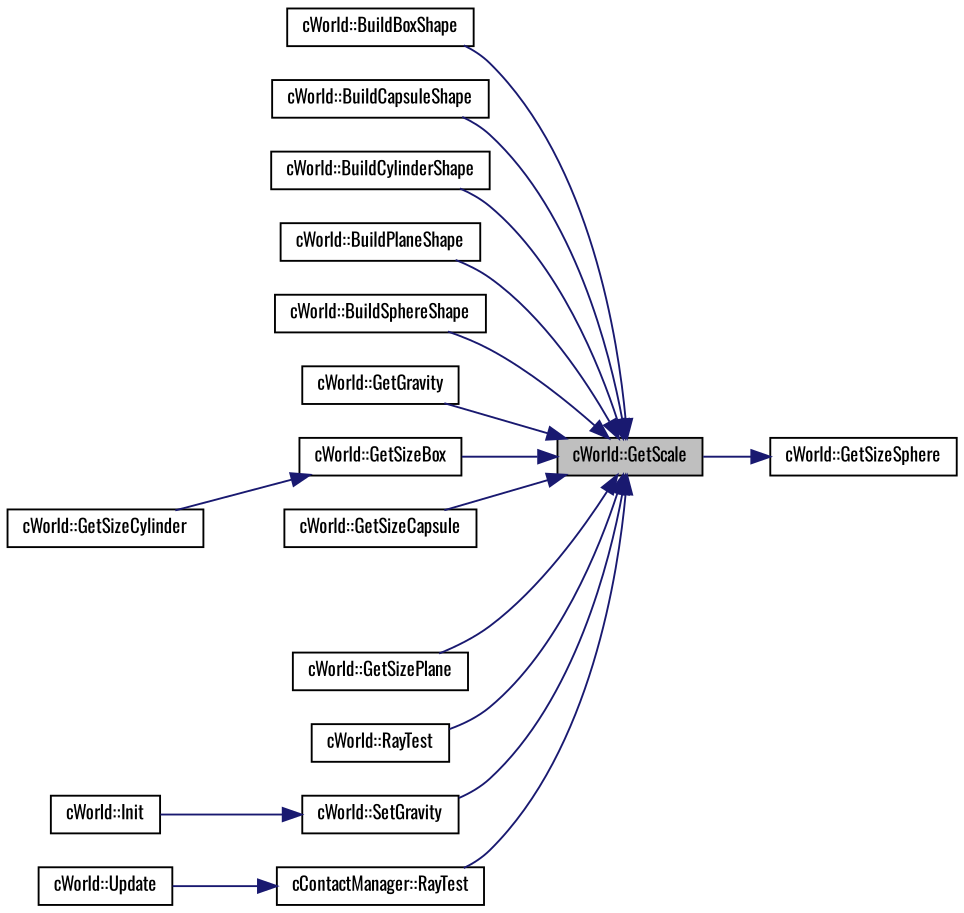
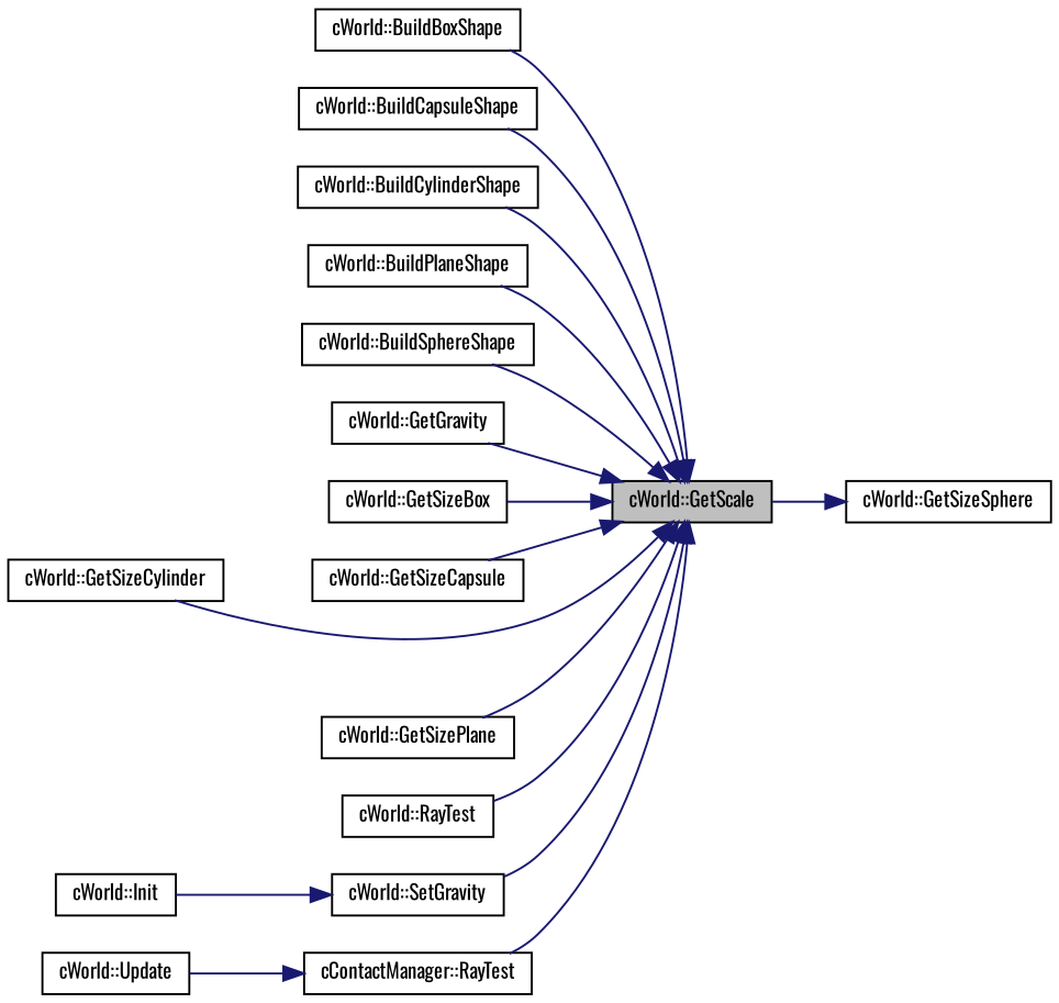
  digraph {
    fontname=Oswald
    rankdir=RL
    node [color=black fillcolor=white fontname=Oswald fontsize=10 shape=record style=filled]
    edge [color=midnightblue dir=back fontname=Oswald fontsize=10 labelfontname=Helvetica labelfontsize=10 style=solid]
    n1 [fillcolor=grey75 fontcolor=black height=0.2 label="cWorld::GetScale" width=0.4]
    n2 [height=0.2 label="cWorld::BuildBoxShape" width=0.4]
    n3 [height=0.2 label="cWorld::BuildCapsuleShape" width=0.4]
    n4 [height=0.2 label="cWorld::BuildCylinderShape" width=0.4]
    n5 [height=0.2 label="cWorld::BuildPlaneShape" width=0.4]
    n6 [height=0.2 label="cWorld::BuildSphereShape" width=0.4]
    n7 [height=0.2 label="cWorld::GetGravity" width=0.4]
    n8 [height=0.2 label="cWorld::GetSizeBox" width=0.4]
    n9 [height=0.2 label="cWorld::GetSizeCapsule" width=0.4]
    n10 [height=0.2 label="cWorld::GetSizeCylinder" width=0.4]
    n11 [height=0.2 label="cWorld::GetSizePlane" width=0.4]
    n12 [height=0.2 label="cWorld::RayTest" width=0.4]
    n13 [height=0.2 label="cWorld::SetGravity" width=0.4]
    n14 [height=0.2 label="cContactManager::RayTest" width=0.4]
    n15 [height=0.2 label="cWorld::GetSizeSphere" width=0.4]
    n16 [height=0.2 label="cWorld::Init" width=0.4]
    n17 [height=0.2 label="cWorld::Update" width=0.4]
    n1 -> n2
    n1 -> n3
    n1 -> n4
    n1 -> n5
    n1 -> n6
    n1 -> n7
    n1 -> n8
    n1 -> n9
-   n8 -> n10
+   n1 -> n10
    n1 -> n11
    n1 -> n12
    n1 -> n13
    n1 -> n14
    n13 -> n16
    n14 -> n17
    n15 -> n1
  }
